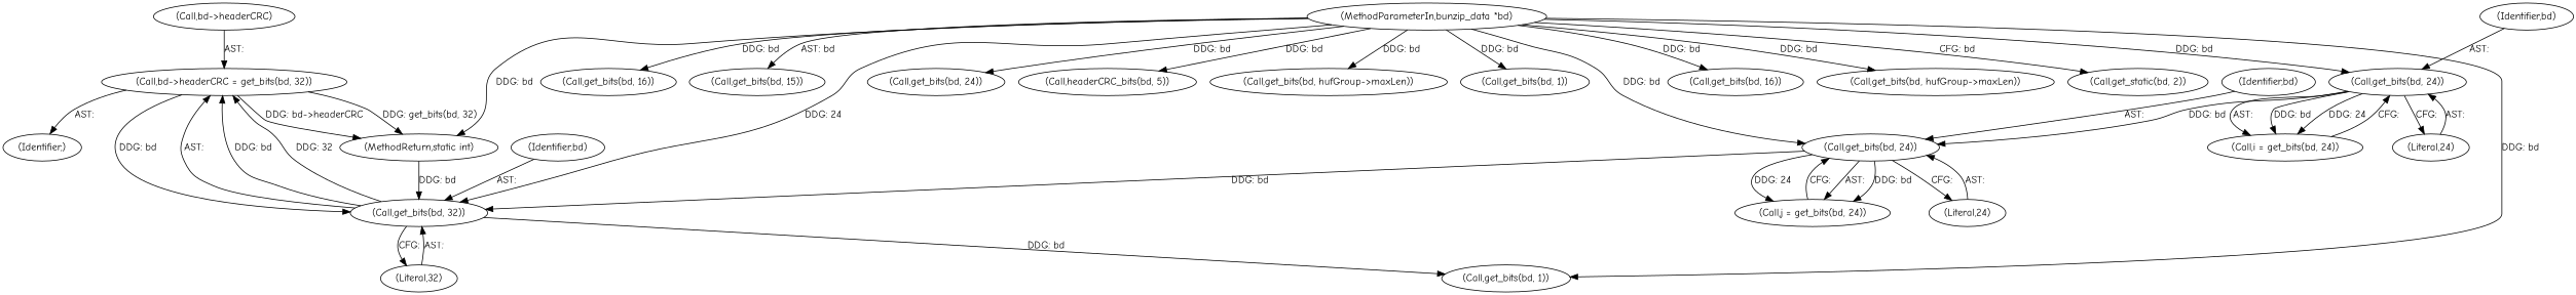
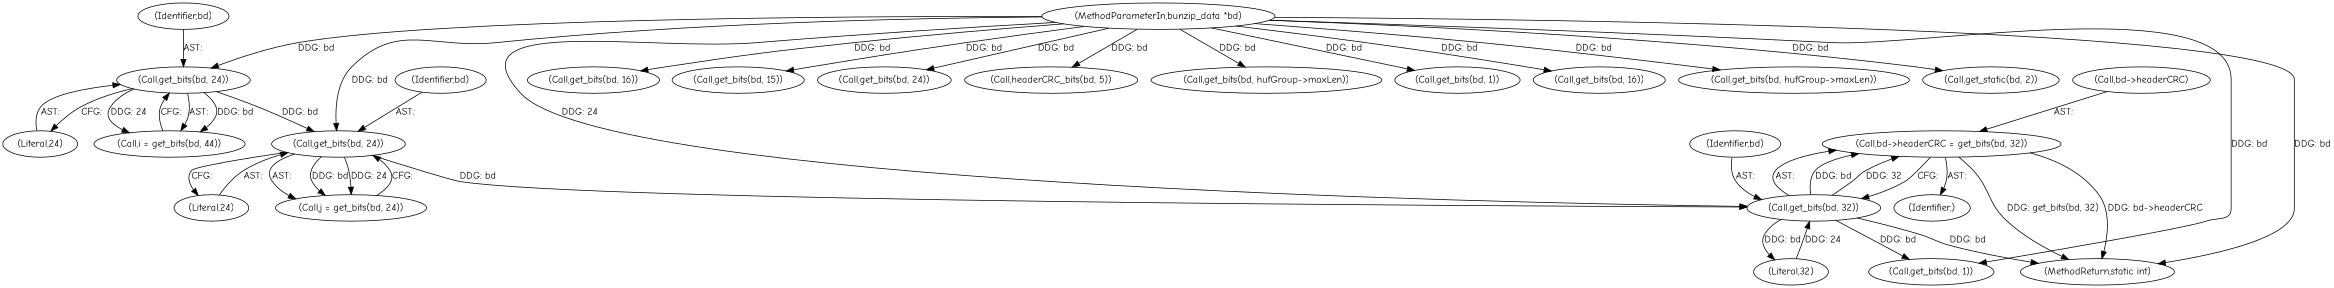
  digraph {
    fontname="Comic Neue"
    node [fontname="Comic Neue"]
    edge [fontname="Comic Neue"]
    n1 [label="(Call,bd->headerCRC = get_bits(bd, 32))"]
    n2 [label="(Call,get_bits(bd, 32))"]
    n3 [label="(Identifier,)"]
    n4 [label="(MethodReturn,static int)"]
    n5 [label="(Literal,32)"]
    n6 [label="(Call,get_bits(bd, 1))"]
    n7 [label="(Call,get_bits(bd, 24))"]
    n8 [label="(Call,j = get_bits(bd, 24))"]
    n9 [label="(Literal,24)"]
    n10 [label="(Call,get_bits(bd, 24))"]
    n11 [label="(Literal,24)"]
-   n12 [label="(Call,i = get_bits(bd, 24))"]
+   n12 [label="(Call,i = get_bits(bd, 44))"]
    n13 [label="(MethodParameterIn,bunzip_data *bd)"]
    n14 [label="(Call,get_bits(bd, 16))"]
    n15 [label="(Call,get_bits(bd, 15))"]
    n16 [label="(Call,get_bits(bd, 24))"]
    n17 [label="(Call,headerCRC_bits(bd, 5))"]
    n18 [label="(Call,get_bits(bd, hufGroup->maxLen))"]
    n19 [label="(Call,get_bits(bd, 1))"]
    n20 [label="(Call,get_bits(bd, 16))"]
    n21 [label="(Call,get_bits(bd, hufGroup->maxLen))"]
    n22 [label="(Call,get_static(bd, 2))"]
    n23 [label="(Identifier,bd)"]
    n24 [label="(Identifier,bd)"]
    n25 [label="(Identifier,bd)"]
    n26 [label="(Call,bd->headerCRC)"]
-   n1 -> n2 [label="DDG: bd"]
+   n1 -> n2 [label="CFG: "]
    n1 -> n3 [label="AST: "]
    n1 -> n4 [label="DDG: get_bits(bd, 32)"]
    n1 -> n4 [label="DDG: bd->headerCRC"]
    n2 -> n1 [label="AST: "]
    n2 -> n1 [label="DDG: bd"]
    n2 -> n1 [label="DDG: 32"]
-   n4 -> n2 [label="DDG: bd"]
-   n2 -> n5 [label="CFG: "]
+   n2 -> n4 [label="DDG: bd"]
+   n2 -> n5 [label="DDG: bd"]
    n2 -> n6 [label="DDG: bd"]
-   n5 -> n2 [label="AST: "]
+   n5 -> n2 [label="DDG: 24"]
    n7 -> n2 [label="DDG: bd"]
    n7 -> n8 [label="AST: "]
    n7 -> n8 [label="DDG: bd"]
    n7 -> n8 [label="DDG: 24"]
    n7 -> n9 [label="CFG: "]
    n8 -> n7 [label="CFG: "]
    n9 -> n7 [label="AST: "]
    n10 -> n7 [label="DDG: bd"]
    n10 -> n11 [label="CFG: "]
    n10 -> n12 [label="AST: "]
    n10 -> n12 [label="DDG: bd"]
    n10 -> n12 [label="DDG: 24"]
    n11 -> n10 [label="AST: "]
    n12 -> n10 [label="CFG: "]
    n13 -> n2 [label="DDG: 24"]
    n13 -> n4 [label="DDG: bd"]
    n13 -> n6 [label="DDG: bd"]
    n13 -> n7 [label="DDG: bd"]
    n13 -> n10 [label="DDG: bd"]
    n13 -> n14 [label="DDG: bd"]
-   n13 -> n15 [label="AST: bd"]
+   n13 -> n15 [label="DDG: bd"]
    n13 -> n16 [label="DDG: bd"]
    n13 -> n17 [label="DDG: bd"]
    n13 -> n18 [label="DDG: bd"]
    n13 -> n19 [label="DDG: bd"]
    n13 -> n20 [label="DDG: bd"]
    n13 -> n21 [label="DDG: bd"]
-   n13 -> n22 [label="CFG: bd"]
+   n13 -> n22 [label="DDG: bd"]
    n23 -> n2 [label="AST: "]
    n24 -> n7 [label="AST: "]
    n25 -> n10 [label="AST: "]
    n26 -> n1 [label="AST: "]
  }
